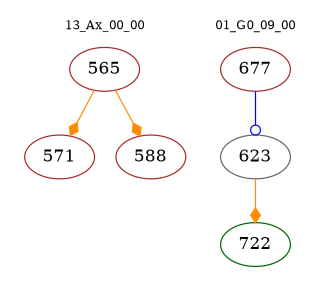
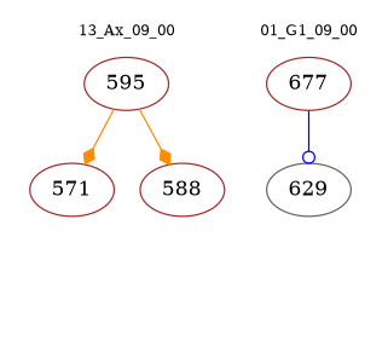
  digraph {
    node [color=brown]
    edge [arrowhead=diamond color=darkorange]
    n1 [label=571]
-   n2 [label=565]
+   n2 [label=595]
    n3 [label=588]
    n4 [label=677]
-   n5 [color=gray40 label=623]
-   n6 [color=darkgreen label=722]
+   n5 [color=gray40 label=629]
    subgraph cluster_1 {
      color=white
      fontsize=10
-     label="13_Ax_00_00"
+     label="13_Ax_09_00"
      n1
      n2
      n3
    }
    subgraph cluster_2 {
      color=white
      fontsize=10
-     label="01_G0_09_00"
+     label="01_G1_09_00"
      n4
      n5
-     n6
    }
    n2 -> n1
    n2 -> n3
    n4 -> n5 [arrowhead=odot color=blue]
-   n5 -> n6
  }
